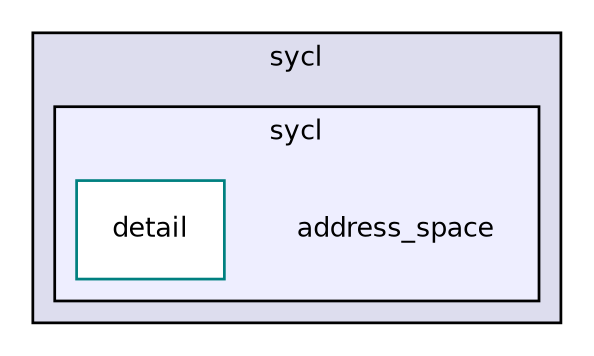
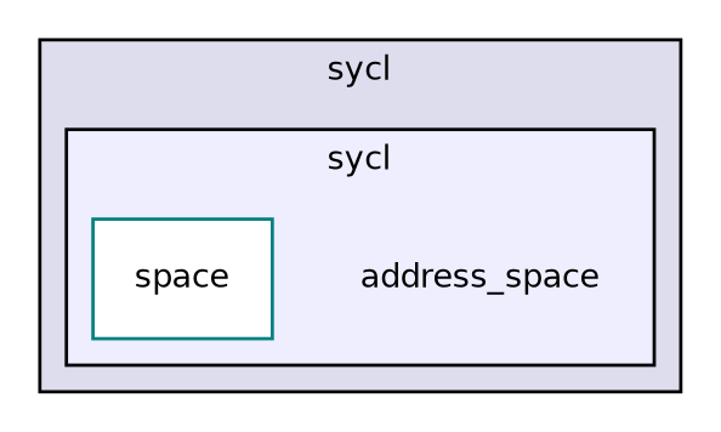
  digraph {
    compound=true
    node [fontname=Helvetica fontsize=10 color=teal]
    n1 [label=address_space shape=plaintext]
-   n2 [fillcolor=white label=detail shape=box style=filled]
+   n2 [fillcolor=white label=space shape=box style=filled]
    subgraph cluster_1 {
      bgcolor="#ddddee"
      fontname=Helvetica
      fontsize=10
      label=sycl
      pencolor=black
      subgraph cluster_2 {
        bgcolor="#eeeeff"
        fontname=Helvetica
        fontsize=10
        pencolor=black
        n1
        n2
      }
    }
  }
